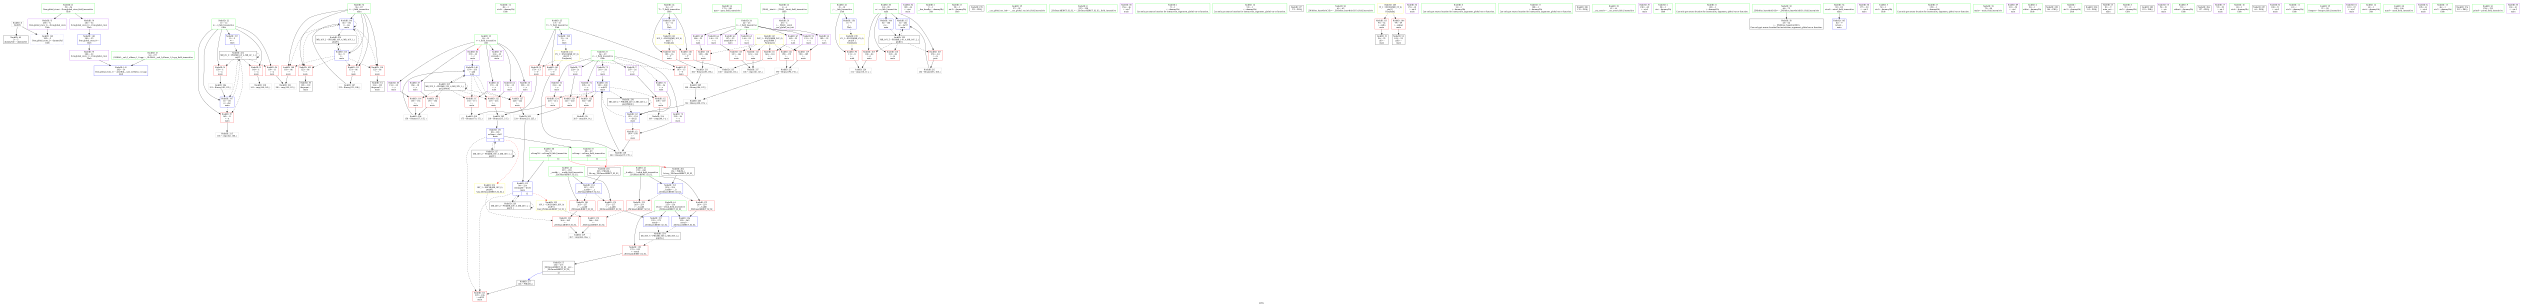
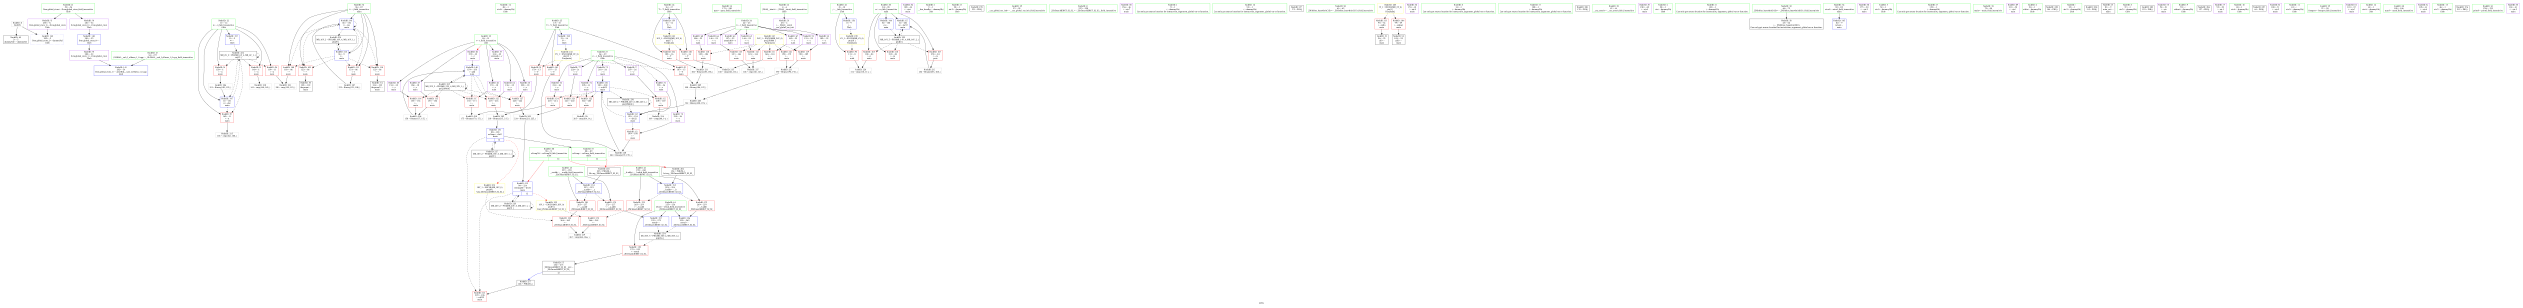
  digraph {
    fontname="PT Serif"
    label=SVFG
    node [color=green fontname="PT Serif" shape=record]
    edge [fontname="PT Serif" style=solid]
    n1 [color=grey label="{NodeID: 0\nNullPtr}"]
    n2 [color=black label="{NodeID: 48\n2\<--3\ndummyVal\<--dummyVal\n}"]
    n3 [color=blue label="{NodeID: 142\n283\<--3\nllvm.global_ctors_2\<--dummyVal\nGlob }" style=dotted]
    n4 [color=red label="{NodeID: 97\n162\<--11\n\<--n\nmain\n}"]
    n5 [color=grey label="{NodeID: 215\n163 = cmp(162, 108, )\n}"]
    n6 [label="{NodeID: 14\n48\<--1\n.str.8\<--dummyObj\nGlob }"]
    n7 [color=black label="{NodeID: 277\n226 = PHI(252, )\n}"]
    n8 [color=red label="{NodeID: 128\n229\<--226\n\<--call32\nmain\n}"]
    n9 [color=red label="{NodeID: 111\n131\<--86\n\<--i\nmain\n}"]
    n10 [color=grey label="{NodeID: 207\n132 = Binary(131, 108, )\n}"]
    n11 [color=blue label="{NodeID: 146\n86\<--132\ni\<--inc\nmain\n}"]
    n12 [color=black label="{NodeID: 226\nMR_16V_2 = PHI(MR_16V_4, MR_16V_1, )\npts\{87 \}\n}"]
    n13 [color=red label="{NodeID: 108\n118\<--86\n\<--i\nmain\n}"]
    n14 [color=red label="{NodeID: 109\n122\<--86\n\<--i\nmain\n}"]
    n15 [color=red label="{NodeID: 110\n125\<--86\n\<--i\nmain\n}"]
    n16 [label="{NodeID: 28\n52\<--56\nllvm.global_ctors\<--llvm.global_ctors_field_insensitive\nGlob }"]
    n17 [color=purple label="{NodeID: 90\n281\<--52\nllvm.global_ctors_0\<--llvm.global_ctors\nGlob }"]
    n18 [color=purple label="{NodeID: 92\n283\<--52\nllvm.global_ctors_2\<--llvm.global_ctors\nGlob }"]
    n19 [color=blue label="{NodeID: 140\n281\<--53\nllvm.global_ctors_0\<--\nGlob }"]
    n20 [color=purple label="{NodeID: 91\n282\<--52\nllvm.global_ctors_1\<--llvm.global_ctors\nGlob }"]
    n21 [color=blue label="{NodeID: 141\n282\<--54\nllvm.global_ctors_1\<--_GLOBAL__sub_I_elfness_1_0.cpp\nGlob }"]
    n22 [color=grey label="{NodeID: 208\n200 = Binary(197, 199, )\n}"]
    n23 [color=blue label="{NodeID: 150\n201\<--200\n\<--sub23\nmain\n}"]
    n24 [color=red label="{NodeID: 126\n221\<--220\n\<--\nmain\n}"]
    n25 [color=red label="{NodeID: 122\n204\<--203\n\<--\nmain\n}"]
    n26 [color=red label="{NodeID: 123\n208\<--207\n\<--\nmain\n}"]
    n27 [color=red label="{NodeID: 124\n215\<--214\n\<--\nmain\n}"]
    n28 [color=black label="{NodeID: 230\nMR_26V_2 = PHI(MR_26V_3, MR_26V_1, )\npts\{290000 \}\n}"]
    n29 [color=grey label="{NodeID: 202\n224 = Binary(221, 223, )\n}"]
    n30 [color=grey label="{NodeID: 216\n205 = cmp(204, 14, )\n}"]
    n31 [color=grey label="{NodeID: 214\n209 = cmp(208, 14, )\n}"]
    n32 [color=grey label="{NodeID: 203\n218 = Binary(215, 217, )\n}"]
    n33 [color=blue label="{NodeID: 149\n195\<--194\n\<--div22\nmain\n}"]
    n34 [color=red label="{NodeID: 125\n217\<--216\n\<--\nmain\n}"]
    n35 [color=blue label="{NodeID: 151\n88\<--218\nref.tmp\<--div29\nmain\n|{|<s2>12}}"]
    n36 [color=yellow label="{NodeID: 251\n18V_1 = ENCHI(MR_18V_0)\npts\{89 \}\nFun[_ZSt3maxIdERKT_S2_S2_]}" style=double]
    n37 [color=black label="{NodeID: 227\nMR_18V_2 = PHI(MR_18V_3, MR_18V_1, )\npts\{89 \}\n}"]
    n38 [label="{NodeID: 37\n88\<--89\nref.tmp\<--ref.tmp_field_insensitive\nmain\n|{|<s1>12}}"]
    n39 [label="{NodeID: 42\n179\<--180\nputs\<--puts_field_insensitive\n}"]
    n40 [color=blue label="{NodeID: 139\n16\<--14\nT\<--\nGlob }"]
    n41 [color=yellow label="{NodeID: 242\n10V_1 = ENCHI(MR_10V_0)\npts\{17 \}\nFun[main]}" style=double]
    n42 [color=red label="{NodeID: 101\n167\<--16\n\<--T\nmain\n}"]
    n43 [color=red label="{NodeID: 102\n183\<--16\n\<--T\nmain\n}"]
    n44 [color=grey label="{NodeID: 213\n168 = cmp(166, 167, )\n}"]
    n45 [color=grey label="{NodeID: 211\n186 = Binary(183, 185, )\n}"]
    n46 [color=purple label="{NodeID: 56\n63\<--4\n\<--_ZStL8__ioinit\n__cxx_global_var_init\n}"]
    n47 [color=blue label="{NodeID: 153\n84\<--236\nca\<--inc37\nmain\n}"]
    n48 [color=black label="{NodeID: 225\nMR_14V_3 = PHI(MR_14V_4, MR_14V_2, )\npts\{85 \}\n}"]
    n49 [color=red label="{NodeID: 105\n110\<--84\n\<--ca\nmain\n}"]
    n50 [color=red label="{NodeID: 106\n135\<--84\n\<--ca\nmain\n}"]
    n51 [color=red label="{NodeID: 107\n235\<--84\n\<--ca\nputs\n}"]
    n52 [color=grey label="{NodeID: 220\n112 = cmp(110, 111, )\n}"]
    n53 [color=grey label="{NodeID: 212\n236 = Binary(235, 108, )\n}"]
    n54 [color=purple label="{NodeID: 70\n191\<--22\n\<--t\nmain\n}"]
    n55 [color=red label="{NodeID: 120\n192\<--191\n\<--\nmain\n}"]
    n56 [color=grey label="{NodeID: 210\n193 = Binary(190, 192, )\n}"]
    n57 [color=grey label="{NodeID: 205\n194 = Binary(188, 193, )\n}"]
    n58 [color=purple label="{NodeID: 84\n128\<--44\n\<--.str.6\nmain\n}"]
    n59 [label="{NodeID: 1\n7\<--1\n__dso_handle\<--dummyObj\nGlob }"]
    n60 [color=red label="{NodeID: 98\n170\<--13\n\<--V\nmain\n}"]
    n61 [color=grey label="{NodeID: 201\n173 = Binary(170, 172, )\n}"]
    n62 [label="{NodeID: 15\n50\<--1\n.str.9\<--dummyObj\nGlob }"]
    n63 [color=black label="{NodeID: 278\n231 = PHI()\n}"]
    n64 [color=red label="{NodeID: 112\n145\<--144\n\<--\nmain\n}"]
    n65 [color=grey label="{NodeID: 217\n148 = cmp(145, 147, )\n}"]
    n66 [label="{NodeID: 29\n57\<--58\n__cxx_global_var_init\<--__cxx_global_var_init_field_insensitive\n}"]
    n67 [color=grey label="{NodeID: 209\n188 = Binary(186, 187, )\n}"]
    n68 [color=red label="{NodeID: 121\n199\<--198\n\<--\nmain\n}"]
    n69 [color=blue label="{NodeID: 152\n90\<--224\nref.tmp30\<--div31\nmain\n|{|<s2>12}}"]
    n70 [color=yellow label="{NodeID: 252\n20V_1 = ENCHI(MR_20V_0)\npts\{91 \}\nFun[_ZSt3maxIdERKT_S2_S2_]}" style=double]
    n71 [color=black label="{NodeID: 228\nMR_20V_2 = PHI(MR_20V_3, MR_20V_1, )\npts\{91 \}\n}"]
    n72 [label="{NodeID: 43\n227\<--228\n_ZSt3maxIdERKT_S2_S2_\<--_ZSt3maxIdERKT_S2_S2__field_insensitive\n}"]
    n73 [color=purple label="{NodeID: 57\n124\<--18\narrayidx\<--r\nmain\n}"]
    n74 [color=blue label="{NodeID: 154\n257\<--253\n__a.addr\<--__a\n_ZSt3maxIdERKT_S2_S2_\n}"]
    n75 [color=red label="{NodeID: 130\n263\<--257\n\<--__a.addr\n_ZSt3maxIdERKT_S2_S2_\n}"]
    n76 [color=red label="{NodeID: 131\n272\<--257\n\<--__a.addr\n_ZSt3maxIdERKT_S2_S2_\n}"]
    n77 [color=red label="{NodeID: 134\n264\<--263\n\<--\n_ZSt3maxIdERKT_S2_S2_\n}"]
    n78 [color=blue label="{NodeID: 157\n255\<--272\nretval\<--\n_ZSt3maxIdERKT_S2_S2_\n}"]
    n79 [color=grey label="{NodeID: 219\n267 = cmp(264, 266, )\n}"]
    n80 [color=black label="{NodeID: 234\nMR_30V_3 = PHI(MR_30V_4, MR_30V_2, )\npts\{256 \}\n}"]
    n81 [color=purple label="{NodeID: 71\n195\<--26\n\<--v\nmain\n}"]
    n82 [color=purple label="{NodeID: 85\n136\<--46\n\<--.str.7\nmain\n}"]
    n83 [label="{NodeID: 2\n9\<--1\n\<--dummyObj\nCan only get source location for instruction, argument, global var or function.}"]
    n84 [color=red label="{NodeID: 99\n187\<--13\n\<--V\nmain\n}"]
    n85 [label="{NodeID: 16\n53\<--1\n\<--dummyObj\nCan only get source location for instruction, argument, global var or function.}"]
    n86 [color=black label="{NodeID: 279\n175 = PHI()\n}"]
    n87 [color=red label="{NodeID: 113\n147\<--146\n\<--\nmain\n}"]
    n88 [label="{NodeID: 30\n61\<--62\n_ZNSt8ios_base4InitC1Ev\<--_ZNSt8ios_base4InitC1Ev_field_insensitive\n}"]
    n89 [color=red label="{NodeID: 127\n223\<--222\n\<--\nmain\n}"]
    n90 [label="{NodeID: 44\n255\<--256\nretval\<--retval_field_insensitive\n_ZSt3maxIdERKT_S2_S2_\n}"]
    n91 [color=red label="{NodeID: 129\n275\<--255\n\<--retval\n_ZSt3maxIdERKT_S2_S2_\n}"]
    n92 [color=blue label="{NodeID: 156\n255\<--269\nretval\<--\n_ZSt3maxIdERKT_S2_S2_\n}"]
    n93 [color=black label="{NodeID: 55\n252\<--275\n_ZSt3maxIdERKT_S2_S2__ret\<--\n_ZSt3maxIdERKT_S2_S2_\n|{<s0>12}}"]
    n94 [color=black label="{NodeID: 224\nMR_6V_2 = PHI(MR_6V_4, MR_6V_1, )\npts\{12 \}\n}"]
    n95 [color=red label="{NodeID: 94\n119\<--11\n\<--n\nmain\n}"]
    n96 [color=red label="{NodeID: 95\n140\<--11\n\<--n\nmain\n}"]
    n97 [color=red label="{NodeID: 96\n150\<--11\n\<--n\nmain\n}"]
    n98 [color=blue label="{NodeID: 147\n11\<--151\nn\<--dec\nmain\n}"]
    n99 [color=grey label="{NodeID: 221\n120 = cmp(118, 119, )\n}"]
    n100 [color=grey label="{NodeID: 218\n141 = cmp(140, 142, )\n}"]
    n101 [color=grey label="{NodeID: 206\n151 = Binary(150, 152, )\n}"]
    n102 [color=purple label="{NodeID: 58\n154\<--18\n\<--r\nmain\n}"]
    n103 [color=red label="{NodeID: 114\n155\<--154\n\<--\nmain\n}"]
    n104 [color=grey label="{NodeID: 204\n158 = Binary(157, 155, )\n}"]
    n105 [color=blue label="{NodeID: 148\n159\<--158\n\<--add\nmain\n}"]
    n106 [color=yellow label="{NodeID: 238\n2V_1 = ENCHI(MR_2V_0)\npts\{1 \}\nFun[main]}" style=double]
    n107 [color=red label="{NodeID: 103\n93\<--34\n\<--stdin\nmain\n}"]
    n108 [color=red label="{NodeID: 104\n99\<--39\n\<--stdout\nmain\n}"]
    n109 [color=black label="{NodeID: 51\n96\<--93\ncall\<--\nmain\n}"]
    n110 [color=black label="{NodeID: 52\n102\<--99\ncall1\<--\nmain\n}"]
    n111 [color=blue label="{NodeID: 155\n259\<--254\n__b.addr\<--__b\n_ZSt3maxIdERKT_S2_S2_\n}"]
    n112 [color=red label="{NodeID: 132\n265\<--259\n\<--__b.addr\n_ZSt3maxIdERKT_S2_S2_\n}"]
    n113 [color=red label="{NodeID: 133\n269\<--259\n\<--__b.addr\n_ZSt3maxIdERKT_S2_S2_\n}"]
    n114 [color=red label="{NodeID: 135\n266\<--265\n\<--\n_ZSt3maxIdERKT_S2_S2_\n}"]
    n115 [color=purple label="{NodeID: 72\n198\<--26\n\<--v\nmain\n}"]
    n116 [color=purple label="{NodeID: 86\n174\<--48\n\<--.str.8\nmain\n}"]
    n117 [label="{NodeID: 3\n14\<--1\n\<--dummyObj\nCan only get source location for instruction, argument, global var or function.}"]
    n118 [color=red label="{NodeID: 100\n197\<--13\n\<--V\nmain\n}"]
    n119 [label="{NodeID: 17\n108\<--1\n\<--dummyObj\nCan only get source location for instruction, argument, global var or function.}"]
    n120 [color=black label="{NodeID: 280\n178 = PHI()\n}"]
    n121 [color=red label="{NodeID: 117\n172\<--171\n\<--\nmain\n}"]
    n122 [color=black label="{NodeID: 229\nMR_22V_2 = PHI(MR_22V_4, MR_22V_1, )\npts\{210000 \}\n}"]
    n123 [label="{NodeID: 31\n67\<--68\n__cxa_atexit\<--__cxa_atexit_field_insensitive\n}"]
    n124 [label="{NodeID: 45\n257\<--258\n__a.addr\<--__a.addr_field_insensitive\n_ZSt3maxIdERKT_S2_S2_\n}"]
    n125 [color=purple label="{NodeID: 59\n156\<--18\n\<--r\nmain\n}"]
    n126 [color=red label="{NodeID: 115\n157\<--156\n\<--\nmain\n}"]
    n127 [color=yellow label="{NodeID: 239\n4V_1 = ENCHI(MR_4V_0)\npts\{10 \}\nFun[main]}" style=double]
    n128 [color=red label="{NodeID: 93\n111\<--8\n\<--_\nmain\n}"]
    n129 [color=purple label="{NodeID: 73\n201\<--26\n\<--v\nmain\n}"]
    n130 [color=purple label="{NodeID: 87\n230\<--48\n\<--.str.8\nmain\n}"]
    n131 [label="{NodeID: 4\n30\<--1\n.str\<--dummyObj\nGlob }"]
    n132 [label="{NodeID: 18\n142\<--1\n\<--dummyObj\nCan only get source location for instruction, argument, global var or function.}"]
    n133 [color=black label="{NodeID: 281\n253 = PHI(88, )\n0th arg _ZSt3maxIdERKT_S2_S2_ }"]
    n134 [label="{NodeID: 32\n66\<--72\n_ZNSt8ios_base4InitD1Ev\<--_ZNSt8ios_base4InitD1Ev_field_insensitive\n}"]
    n135 [color=black label="{NodeID: 50\n65\<--66\n\<--_ZNSt8ios_base4InitD1Ev\nCan only get source location for instruction, argument, global var or function.}"]
    n136 [label="{NodeID: 46\n259\<--260\n__b.addr\<--__b.addr_field_insensitive\n_ZSt3maxIdERKT_S2_S2_\n}"]
    n137 [color=blue label="{NodeID: 145\n86\<--9\ni\<--\nmain\n}"]
    n138 [color=black label="{NodeID: 53\n123\<--122\nidxprom\<--\nmain\n}"]
    n139 [color=black label="{NodeID: 54\n126\<--125\nidxprom7\<--\nmain\n}"]
    n140 [color=blue label="{NodeID: 143\n82\<--9\nretval\<--\nmain\n}"]
    n141 [color=purple label="{NodeID: 60\n159\<--18\n\<--r\nmain\n}"]
    n142 [color=purple label="{NodeID: 74\n203\<--26\n\<--v\nmain\n}"]
    n143 [color=purple label="{NodeID: 88\n177\<--50\n\<--.str.9\nmain\n}"]
    n144 [label="{NodeID: 5\n32\<--1\n.str.1\<--dummyObj\nGlob }"]
    n145 [label="{NodeID: 19\n152\<--1\n\<--dummyObj\nCan only get source location for instruction, argument, global var or function.}"]
    n146 [color=black label="{NodeID: 282\n254 = PHI(90, )\n1st arg _ZSt3maxIdERKT_S2_S2_ }"]
    n147 [color=red label="{NodeID: 116\n166\<--165\n\<--\nmain\n}"]
    n148 [label="{NodeID: 33\n79\<--80\nmain\<--main_field_insensitive\n}"]
    n149 [label="{NodeID: 47\n54\<--277\n_GLOBAL__sub_I_elfness_1_0.cpp\<--_GLOBAL__sub_I_elfness_1_0.cpp_field_insensitive\n}"]
    n150 [color=blue label="{NodeID: 144\n84\<--108\nca\<--\nmain\n}"]
    n151 [color=purple label="{NodeID: 61\n171\<--18\n\<--r\nmain\n}"]
    n152 [color=yellow label="{NodeID: 241\n8V_1 = ENCHI(MR_8V_0)\npts\{15 \}\nFun[main]}" style=double]
    n153 [color=purple label="{NodeID: 75\n207\<--26\n\<--v\nmain\n}"]
    n154 [color=purple label="{NodeID: 89\n211\<--50\n\<--.str.9\nmain\n}"]
    n155 [label="{NodeID: 6\n34\<--1\nstdin\<--dummyObj\nGlob }"]
    n156 [label="{NodeID: 20\n4\<--6\n_ZStL8__ioinit\<--_ZStL8__ioinit_field_insensitive\nGlob }"]
    n157 [color=black label="{NodeID: 283\n104 = PHI()\n}"]
    n158 [label="{NodeID: 34\n82\<--83\nretval\<--retval_field_insensitive\nmain\n}"]
    n159 [color=purple label="{NodeID: 62\n216\<--18\n\<--r\nmain\n}"]
    n160 [color=purple label="{NodeID: 76\n214\<--26\n\<--v\nmain\n}"]
    n161 [label="{NodeID: 7\n35\<--1\n.str.2\<--dummyObj\nGlob }"]
    n162 [label="{NodeID: 21\n8\<--10\n_\<--__field_insensitive\nGlob }"]
    n163 [color=blue label="{NodeID: 136\n8\<--9\n_\<--\nGlob }"]
    n164 [color=black label="{NodeID: 284\n115 = PHI()\n}"]
    n165 [color=red label="{NodeID: 118\n185\<--184\n\<--\nmain\n}"]
    n166 [label="{NodeID: 35\n84\<--85\nca\<--ca_field_insensitive\nmain\n}"]
    n167 [color=black label="{NodeID: 49\n81\<--9\nmain_ret\<--\nmain\n}"]
    n168 [color=purple label="{NodeID: 63\n222\<--18\n\<--r\nmain\n}"]
    n169 [color=purple label="{NodeID: 77\n220\<--26\n\<--v\nmain\n}"]
    n170 [label="{NodeID: 8\n37\<--1\n.str.3\<--dummyObj\nGlob }"]
    n171 [label="{NodeID: 22\n11\<--12\nn\<--n_field_insensitive\nGlob }"]
    n172 [color=blue label="{NodeID: 137\n11\<--9\nn\<--\nGlob }"]
    n173 [color=black label="{NodeID: 285\n129 = PHI()\n}"]
    n174 [color=red label="{NodeID: 119\n190\<--189\n\<--\nmain\n}"]
    n175 [label="{NodeID: 36\n86\<--87\ni\<--i_field_insensitive\nmain\n}"]
    n176 [color=purple label="{NodeID: 64\n127\<--22\narrayidx8\<--t\nmain\n}"]
    n177 [color=purple label="{NodeID: 78\n94\<--30\n\<--.str\nmain\n}"]
    n178 [label="{NodeID: 9\n39\<--1\nstdout\<--dummyObj\nGlob }"]
    n179 [label="{NodeID: 23\n13\<--15\nV\<--V_field_insensitive\nGlob }"]
    n180 [color=blue label="{NodeID: 138\n13\<--14\nV\<--\nGlob }"]
    n181 [color=black label="{NodeID: 286\n137 = PHI()\n}"]
    n182 [color=purple label="{NodeID: 65\n144\<--22\n\<--t\nmain\n}"]
    n183 [color=purple label="{NodeID: 79\n95\<--32\n\<--.str.1\nmain\n}"]
    n184 [label="{NodeID: 10\n40\<--1\n.str.4\<--dummyObj\nGlob }"]
    n185 [label="{NodeID: 24\n16\<--17\nT\<--T_field_insensitive\nGlob }"]
    n186 [color=black label="{NodeID: 287\n64 = PHI()\n}"]
    n187 [label="{NodeID: 38\n90\<--91\nref.tmp30\<--ref.tmp30_field_insensitive\nmain\n|{|<s1>12}}"]
    n188 [color=purple label="{NodeID: 66\n146\<--22\n\<--t\nmain\n}"]
    n189 [color=purple label="{NodeID: 80\n100\<--35\n\<--.str.2\nmain\n}"]
    n190 [label="{NodeID: 11\n42\<--1\n.str.5\<--dummyObj\nGlob }"]
    n191 [label="{NodeID: 25\n18\<--21\nr\<--r_field_insensitive\nGlob }"]
    n192 [label="{NodeID: 39\n97\<--98\nfreopen\<--freopen_field_insensitive\n}"]
    n193 [color=purple label="{NodeID: 67\n165\<--22\n\<--t\nmain\n}"]
    n194 [color=purple label="{NodeID: 81\n101\<--37\n\<--.str.3\nmain\n}"]
    n195 [label="{NodeID: 12\n44\<--1\n.str.6\<--dummyObj\nGlob }"]
    n196 [label="{NodeID: 26\n22\<--25\nt\<--t_field_insensitive\nGlob }"]
    n197 [color=purple label="{NodeID: 68\n184\<--22\n\<--t\nmain\n}"]
    n198 [color=purple label="{NodeID: 69\n189\<--22\n\<--t\nmain\n}"]
    n199 [label="{NodeID: 40\n105\<--106\nscanf\<--scanf_field_insensitive\n}"]
    n200 [color=purple label="{NodeID: 82\n103\<--40\n\<--.str.4\nmain\n}"]
    n201 [label="{NodeID: 13\n46\<--1\n.str.7\<--dummyObj\nGlob }"]
    n202 [color=black label="{NodeID: 276\n212 = PHI()\n}"]
    n203 [label="{NodeID: 27\n26\<--29\nv\<--v_field_insensitive\nGlob }"]
    n204 [label="{NodeID: 41\n138\<--139\nprintf\<--printf_field_insensitive\n}"]
    n205 [color=yellow label="{NodeID: 249\n24V_1 = ENCHI(MR_24V_0)\npts\{250000 \}\nFun[main]}" style=double]
    n206 [color=purple label="{NodeID: 83\n114\<--42\n\<--.str.5\nmain\n}"]
    n1 -> n2
    n1 -> n3
    n4 -> n5
    n7 -> n8
    n9 -> n10
    n10 -> n11
    n11 -> n9 [style=dashed]
    n11 -> n11 [style=dashed]
    n11 -> n12 [style=dashed]
    n11 -> n13 [style=dashed]
    n11 -> n14 [style=dashed]
    n11 -> n15 [style=dashed]
    n12 -> n137 [style=dashed]
    n13 -> n99
    n14 -> n138
    n15 -> n139
    n16 -> n17
    n16 -> n18
    n17 -> n19
    n18 -> n3
    n19 -> n20
    n20 -> n21
    n22 -> n23
    n23 -> n24 [style=dashed]
    n23 -> n25 [style=dashed]
    n23 -> n26 [style=dashed]
    n23 -> n27 [style=dashed]
    n23 -> n28 [style=dashed]
    n24 -> n29
    n25 -> n30
    n26 -> n31
    n27 -> n32
    n28 -> n28 [style=dashed]
    n28 -> n33 [style=dashed]
    n29 -> n69
    n32 -> n35
    n33 -> n23 [style=dashed]
    n33 -> n68 [style=dashed]
    n34 -> n32
    n35 -> n8 [style=dashed]
    n35 -> n36 [color=red style=dashed tailport=s2]
    n35 -> n37 [style=dashed]
    n35 -> n38
    n36 -> n77 [style=dashed]
    n37 -> n35 [style=dashed]
    n37 -> n37 [style=dashed]
    n38 -> n133 [color=red tailport=s1]
    n40 -> n41 [style=dashed]
    n41 -> n42 [style=dashed]
    n41 -> n43 [style=dashed]
    n42 -> n44
    n43 -> n45
    n45 -> n67
    n47 -> n48 [style=dashed]
    n48 -> n47 [style=dashed]
    n48 -> n49 [style=dashed]
    n48 -> n50 [style=dashed]
    n48 -> n51 [style=dashed]
    n49 -> n52
    n51 -> n53
    n53 -> n47
    n54 -> n55
    n55 -> n56
    n56 -> n57
    n57 -> n33
    n60 -> n61
    n64 -> n65
    n67 -> n57
    n68 -> n22
    n69 -> n8 [style=dashed]
    n69 -> n70 [color=red style=dashed tailport=s2]
    n69 -> n71 [style=dashed]
    n70 -> n114 [style=dashed]
    n71 -> n69 [style=dashed]
    n71 -> n71 [style=dashed]
    n74 -> n75 [style=dashed]
    n74 -> n76 [style=dashed]
    n75 -> n77
    n76 -> n78
    n77 -> n79
    n78 -> n80 [style=dashed]
    n80 -> n91 [style=dashed]
    n81 -> n33
    n84 -> n67
    n87 -> n65
    n89 -> n29
    n90 -> n78
    n90 -> n91
    n90 -> n92
    n91 -> n93
    n92 -> n80 [style=dashed]
    n93 -> n7 [color=blue tailport=s0]
    n94 -> n4 [style=dashed]
    n94 -> n94 [style=dashed]
    n94 -> n95 [style=dashed]
    n94 -> n96 [style=dashed]
    n94 -> n97 [style=dashed]
    n94 -> n98 [style=dashed]
    n95 -> n99
    n96 -> n100
    n97 -> n101
    n98 -> n4 [style=dashed]
    n98 -> n94 [style=dashed]
    n101 -> n98
    n102 -> n103
    n103 -> n104
    n104 -> n105
    n105 -> n34 [style=dashed]
    n105 -> n89 [style=dashed]
    n105 -> n121 [style=dashed]
    n105 -> n122 [style=dashed]
    n106 -> n107 [style=dashed]
    n106 -> n108 [style=dashed]
    n107 -> n109
    n108 -> n110
    n111 -> n112 [style=dashed]
    n111 -> n113 [style=dashed]
    n112 -> n114 [style=dashed]
    n113 -> n92
    n114 -> n79
    n115 -> n68
    n118 -> n22
    n121 -> n61
    n122 -> n34 [style=dashed]
    n122 -> n89 [style=dashed]
    n122 -> n103 [style=dashed]
    n122 -> n105 [style=dashed]
    n122 -> n121 [style=dashed]
    n122 -> n122 [style=dashed]
    n122 -> n126 [style=dashed]
    n124 -> n74
    n124 -> n75
    n124 -> n76
    n125 -> n126
    n126 -> n104
    n127 -> n128 [style=dashed]
    n128 -> n52
    n129 -> n23
    n133 -> n74
    n134 -> n135
    n136 -> n111
    n136 -> n112
    n136 -> n113
    n137 -> n9 [style=dashed]
    n137 -> n11 [style=dashed]
    n137 -> n12 [style=dashed]
    n137 -> n13 [style=dashed]
    n137 -> n14 [style=dashed]
    n137 -> n15 [style=dashed]
    n141 -> n105
    n142 -> n25
    n146 -> n111
    n147 -> n44
    n149 -> n21
    n150 -> n48 [style=dashed]
    n151 -> n121
    n152 -> n60 [style=dashed]
    n152 -> n84 [style=dashed]
    n152 -> n118 [style=dashed]
    n153 -> n26
    n156 -> n46
    n158 -> n140
    n159 -> n34
    n160 -> n27
    n162 -> n128
    n162 -> n163
    n163 -> n127 [style=dashed]
    n165 -> n45
    n166 -> n47
    n166 -> n49
    n166 -> n50
    n166 -> n51
    n166 -> n150
    n168 -> n89
    n169 -> n24
    n171 -> n4
    n171 -> n95
    n171 -> n96
    n171 -> n97
    n171 -> n98
    n171 -> n172
    n172 -> n94 [style=dashed]
    n174 -> n56
    n175 -> n9
    n175 -> n11
    n175 -> n13
    n175 -> n14
    n175 -> n15
    n175 -> n137
    n179 -> n60
    n179 -> n84
    n179 -> n118
    n179 -> n180
    n180 -> n152 [style=dashed]
    n182 -> n64
    n185 -> n40
    n185 -> n42
    n185 -> n43
-   n187 -> n69
+   n187 -> n69 [color=red]
    n187 -> n146 [color=red tailport=s1]
    n188 -> n87
    n191 -> n73
    n191 -> n102
    n191 -> n125
    n191 -> n141 [color=red]
    n191 -> n151
    n191 -> n159
    n191 -> n168
    n193 -> n147
    n196 -> n54
    n196 -> n176
    n196 -> n182
    n196 -> n188
    n196 -> n193
    n196 -> n197
    n196 -> n198
    n197 -> n165
    n198 -> n174
    n203 -> n81 [style=dashed]
    n203 -> n115
    n203 -> n129
    n203 -> n142
    n203 -> n153
    n203 -> n160
    n203 -> n169
    n205 -> n55 [style=dashed]
    n205 -> n64 [style=dashed]
    n205 -> n87 [style=dashed]
    n205 -> n147 [style=dashed]
    n205 -> n165 [style=dashed]
    n205 -> n174 [style=dashed]
  }
